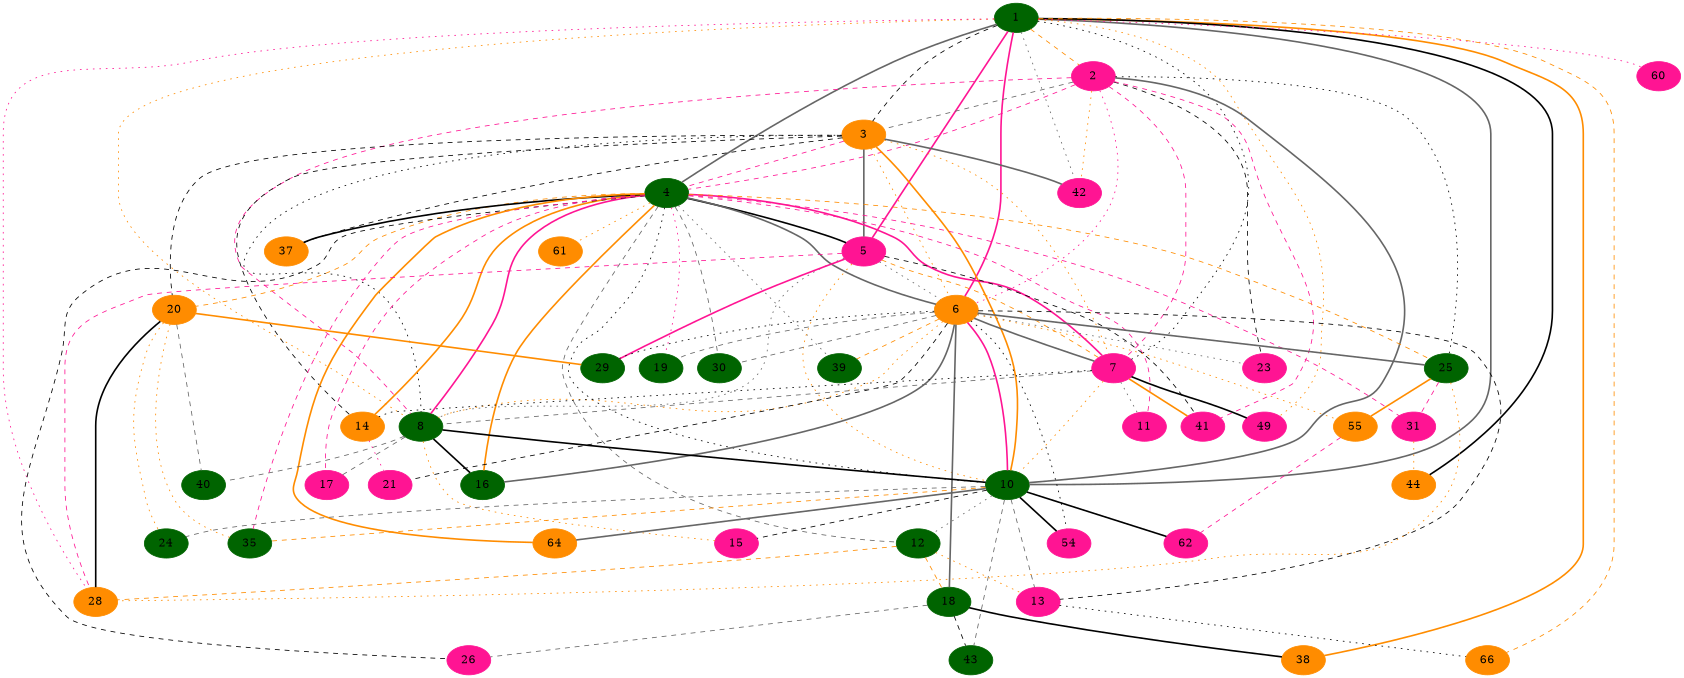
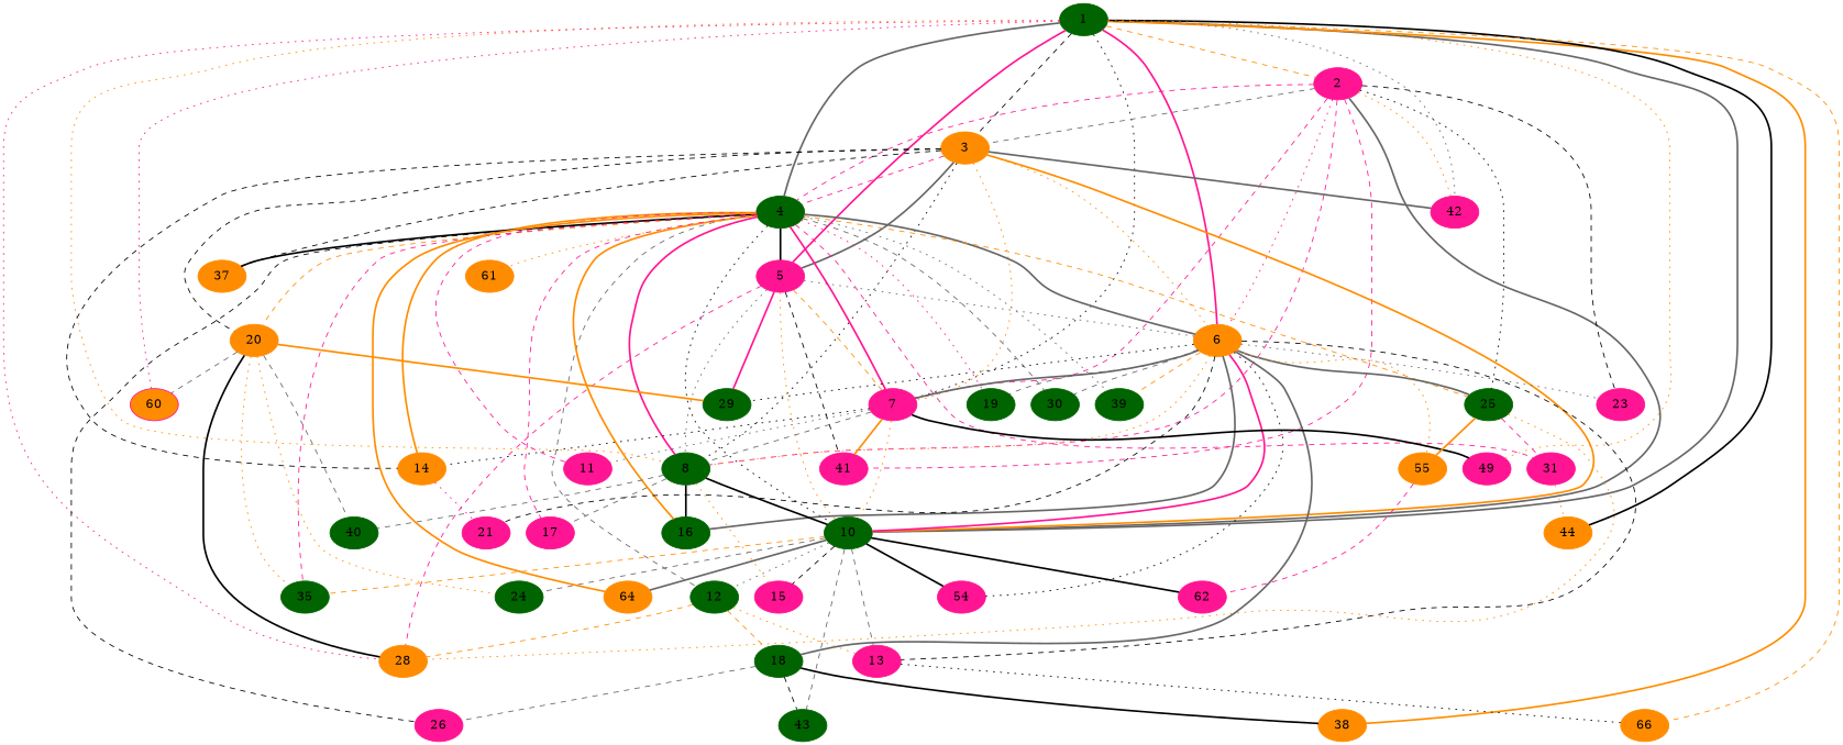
  graph {
    node [color=deeppink style=filled]
    edge [color=darkorange style=dashed]
    1 [color=darkgreen super="+32"]
    2 [super="+51"]
    3 [color=darkorange super="+45"]
    4 [color=darkgreen super="+9"]
    5 [super="+47"]
    6 [color=darkorange super="+17"]
    7
    8 [color=darkgreen super="+22"]
    10 [color=darkgreen super="+52"]
    28 [color=darkorange super="+50"]
    38 [color=darkorange]
    42 [super="+57"]
    44 [color=darkorange]
    49
-   60
+   60 [fillcolor=darkorange]
    66 [color=darkorange]
    23
    25 [color=darkgreen super="+63"]
    41
    14 [color=darkorange super="+34"]
    20 [color=darkorange super="+65"]
    37 [color=darkorange]
    11
    12 [color=darkgreen super="+46"]
    16 [color=darkgreen]
    19 [color=darkgreen]
    26
    n28 [label=17]
    30 [color=darkgreen]
    31
    35 [color=darkgreen super="+53"]
    39 [color=darkgreen]
    61 [color=darkorange]
    64 [color=darkorange]
    29 [color=darkgreen super="+58"]
    13 [super="+36"]
    18 [color=darkgreen]
    21
    54
    55 [color=darkorange super="+59"]
    15
    40 [color=darkgreen]
    24 [color=darkgreen]
    43 [color=darkgreen]
    62
    1 -- 2
    1 -- 3 [color=black]
    1 -- 4 [color=gray40 style=bold weight=2]
    1 -- 5 [color=deeppink style=bold weight=2]
    1 -- 6 [color=deeppink style=bold]
    1 -- 7 [color=black style=dotted]
    1 -- 8 [style=dotted weight=2]
    1 -- 10 [color=gray40 style=bold]
    1 -- 28 [color=deeppink style=dotted]
    1 -- 38 [style=bold]
    1 -- 42 [color=gray40 style=dotted]
    1 -- 44 [color=black style=bold]
    1 -- 49 [style=dotted]
    1 -- 60 [color=deeppink style=dotted]
    1 -- 66
    2 -- 3 [color=gray40]
    2 -- 4 [color=deeppink weight=2]
    2 -- 6 [color=deeppink style=dotted]
    2 -- 7 [color=deeppink]
    2 -- 8 [color=deeppink weight=2]
    2 -- 10 [color=gray40 style=bold]
    2 -- 42 [style=dotted]
    2 -- 23 [color=black]
    2 -- 25 [color=black style=dotted]
    2 -- 41 [color=deeppink]
    3 -- 4 [color=deeppink weight=2]
    3 -- 5 [color=gray40 style=bold]
    3 -- 6 [style=dotted]
    3 -- 7 [style=dotted]
    3 -- 8 [color=black style=dotted]
    3 -- 10 [style=bold]
    3 -- 42 [color=gray40 style=bold]
    3 -- 14 [color=black]
    3 -- 20 [color=black]
    3 -- 37 [color=black]
    4 -- 5 [color=black style=bold weight=2]
    4 -- 6 [color=gray40 style=bold weight=2]
    4 -- 7 [color=deeppink style=bold weight=2]
    4 -- 8 [color=deeppink style=bold weight=2]
    4 -- 10 [color=black style=dotted weight=2]
    4 -- 25
    4 -- 14 [style=bold]
    4 -- 20
    4 -- 37 [color=black style=bold]
    4 -- 11 [color=deeppink]
    4 -- 12 [color=gray40]
    4 -- 16 [style=bold]
    4 -- 19 [color=deeppink style=dotted]
    4 -- 26 [color=black]
    4 -- n28 [color=deeppink]
    4 -- 30 [color=gray40]
    4 -- 31 [color=deeppink]
    4 -- 35 [color=deeppink]
    4 -- 39 [color=gray40 style=dotted]
    4 -- 61 [style=dotted weight=2]
    4 -- 64 [style=bold]
    5 -- 6 [color=gray40 style=dotted]
    5 -- 7
    5 -- 8 [color=gray40 style=dotted]
    5 -- 10 [style=dotted]
    5 -- 28 [color=deeppink]
    5 -- 41 [color=black]
    5 -- 29 [color=deeppink style=bold]
    6 -- 7 [color=gray40 style=bold]
    6 -- 8 [style=dotted]
    6 -- 10 [color=deeppink style=bold]
    6 -- 23 [color=gray40 style=dotted]
    6 -- 25 [color=gray40 style=bold]
    6 -- 16 [color=gray40 style=bold]
    6 -- 19 [color=gray40]
    6 -- 30 [color=gray40]
    6 -- 39
    6 -- 29 [color=black style=dotted]
    6 -- 13 [color=black]
    6 -- 18 [color=gray40 style=bold]
    6 -- 21 [color=black]
    6 -- 54 [color=black style=dotted]
    6 -- 55 [style=dotted weight=2]
    7 -- 8 [color=gray40]
    7 -- 10 [style=dotted]
    7 -- 49 [color=black style=bold]
    7 -- 41 [style=bold]
    7 -- 14 [color=black style=dotted]
    7 -- 11 [color=gray40 style=dotted]
    8 -- 10 [color=black style=bold]
    8 -- 16 [color=black style=bold]
    8 -- n28 [color=gray40]
    8 -- 15 [style=dotted]
    8 -- 40 [color=gray40]
    10 -- 12 [color=gray40 style=dotted]
    10 -- 35
    10 -- 64 [color=gray40 style=bold]
    10 -- 13 [color=gray40 weight=3]
    10 -- 54 [color=black style=bold]
    10 -- 15 [color=black]
    10 -- 24 [color=gray40]
    10 -- 43 [color=gray40]
    10 -- 62 [color=black style=bold]
    25 -- 28 [style=dotted]
    25 -- 31 [color=deeppink]
    25 -- 55 [style=bold]
    14 -- 21 [color=deeppink style=dotted]
    20 -- 28 [color=black style=bold]
+   20 -- 60 [color=gray40]
    20 -- 35 [style=dotted]
    20 -- 29 [style=bold]
    20 -- 40 [color=gray40]
    20 -- 24 [style=dotted]
    12 -- 28
    12 -- 13 [style=dotted]
    12 -- 18
    31 -- 44 [style=dotted]
    13 -- 66 [color=black style=dotted]
    18 -- 38 [color=black style=bold]
    18 -- 26 [color=gray40]
    18 -- 43 [color=black]
    55 -- 62 [color=deeppink]
  }
